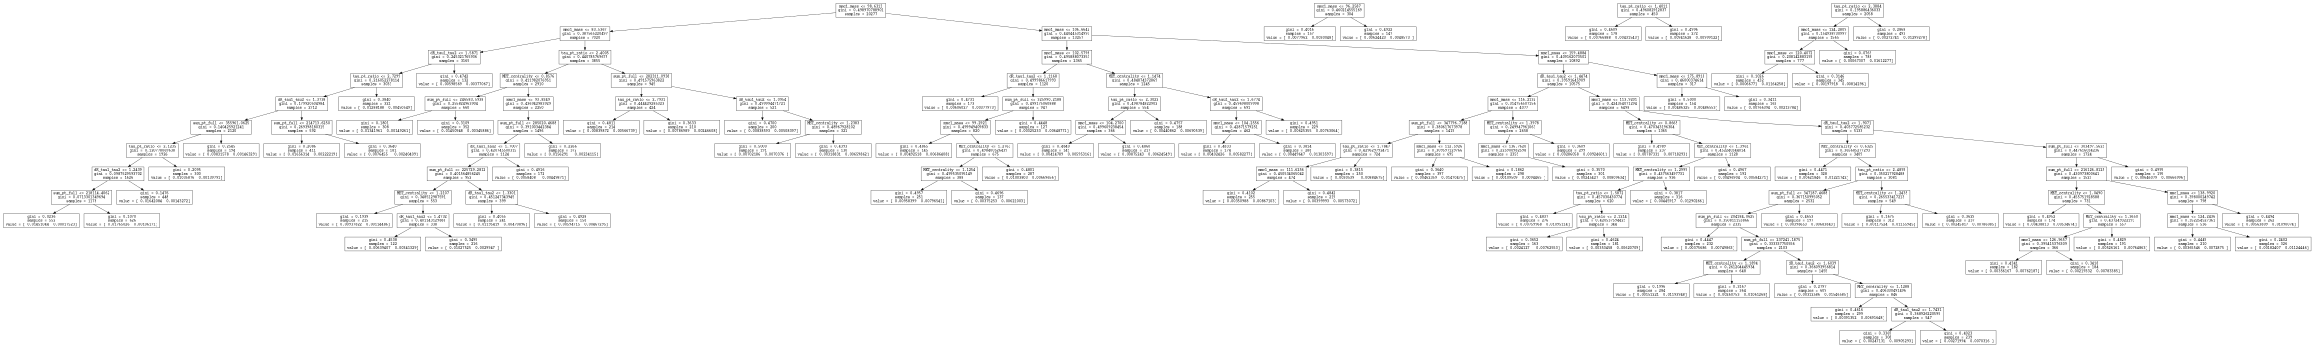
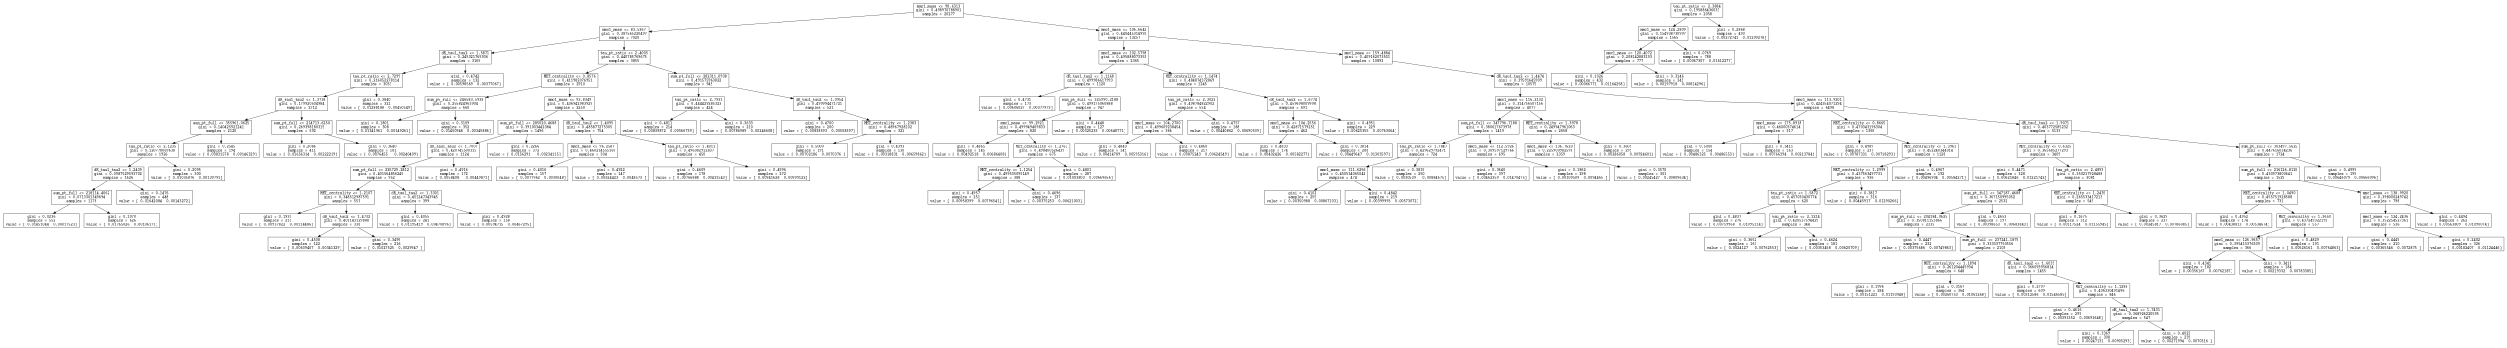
  digraph {
    fontname="Courier Prime"
    node [fontname="Courier Prime" shape=box]
    edge [fontname="Courier Prime"]
    n1 [label="mmc1_mass <= 98.6313\ngini = 0.498970788901\nsamples = 20277"]
    n2 [label="mmc1_mass <= 83.5367\ngini = 0.387565220497\nsamples = 7020"]
    n3 [label="mmc1_mass <= 106.6642\ngini = 0.440445314993\nsamples = 13257"]
    n4 [label="dR_tau1_tau2 <= 1.5871\ngini = 0.245321765936\nsamples = 3165"]
    n5 [label="tau_pt_ratio <= 2.4005\ngini = 0.440785769675\nsamples = 3855"]
    n6 [label="mmc1_mass <= 102.5798\ngini = 0.495888073353\nsamples = 2365"]
    n7 [label="mmc1_mass <= 159.4884\ngini = 0.409162073501\nsamples = 10892"]
    n8 [label="tau_pt_ratio <= 2.7299\ngini = 0.216052278114\nsamples = 3033"]
    n9 [label="gini = 0.4742\nsamples = 132\nvalue = [ 0.00598569  0.00377067]"]
    n10 [label="MET_centrality <= 0.8576\ngini = 0.411982076951\nsamples = 2910"]
    n11 [label="sum_pt_full <= 282311.0938\ngini = 0.491575963822\nsamples = 945"]
    n12 [label="dR_tau1_tau2 <= 1.3738\ngini = 0.179920504984\nsamples = 2712"]
    n13 [label="gini = 0.3840\nsamples = 321\nvalue = [ 0.01288188  0.00450549]"]
    n14 [label="sum_pt_full <= 355961.0625\ngini = 0.140425921241\nsamples = 2120"]
    n15 [label="sum_pt_full <= 214713.6250\ngini = 0.269398180315\nsamples = 592"]
    n16 [label="tau_pt_ratio <= 2.1235\ngini = 0.120778069638\nsamples = 1926"]
    n17 [label="gini = 0.2545\nsamples = 194\nvalue = [ 0.00831578  0.00146329]"]
    n18 [label="gini = 0.2086\nsamples = 411\nvalue = [ 0.01656314  0.00222219]"]
    n19 [label="gini = 0.3640\nsamples = 181\nvalue = [ 0.0076455   0.00240409]"]
    n20 [label="dR_tau1_tau2 <= 1.2439\ngini = 0.0987529593702\nsamples = 1626"]
    n21 [label="gini = 0.2095\nsamples = 300\nvalue = [ 0.01035876  0.00139791]"]
    n22 [label="sum_pt_full <= 218114.4062\ngini = 0.0713301349694\nsamples = 1178"]
    n23 [label="gini = 0.1476\nsamples = 448\nvalue = [ 0.01642084  0.00143272]"]
    n24 [label="gini = 0.0236\nsamples = 552\nvalue = [ 0.01451044  0.00017523]"]
    n25 [label="gini = 0.1070\nsamples = 626\nvalue = [ 0.01765026  0.00106171]"]
    n26 [label="sum_pt_full <= 246583.5938\ngini = 0.255824963904\nsamples = 660"]
    n27 [label="mmc1_mass <= 93.8349\ngini = 0.436942983929\nsamples = 2250"]
    n28 [label="tau_pt_ratio <= 2.7931\ngini = 0.444429285323\nsamples = 424"]
    n29 [label="dR_tau1_tau2 <= 1.0954\ngini = 0.499994471721\nsamples = 521"]
    n30 [label="gini = 0.1801\nsamples = 308\nvalue = [ 0.01341961  0.00149261]"]
    n31 [label="gini = 0.3109\nsamples = 352\nvalue = [ 0.01450948  0.00345886]"]
    n32 [label="sum_pt_full <= 285020.4688\ngini = 0.391003442384\nsamples = 1496"]
+   n33 [label="dR_tau1_tau2 <= 1.4095\ngini = 0.485877275305\nsamples = 754"]
    n34 [label="dR_tau1_tau2 <= 1.7007\ngini = 0.420745500315\nsamples = 1124"]
    n35 [label="gini = 0.2266\nsamples = 372\nvalue = [ 0.0156291   0.00234115]"]
    n36 [label="mmc1_mass <= 96.2587\ngini = 0.460214555169\nsamples = 304"]
    n37 [label="tau_pt_ratio <= 1.4011\ngini = 0.496082912837\nsamples = 450"]
    n38 [label="sum_pt_full <= 225729.2812\ngini = 0.401564856245\nsamples = 952"]
    n39 [label="gini = 0.4916\nsamples = 172\nvalue = [ 0.0058408   0.00449871]"]
    n40 [label="MET_centrality <= 1.2107\ngini = 0.348512987591\nsamples = 553"]
    n41 [label="dR_tau1_tau2 <= 1.3301\ngini = 0.451247343945\nsamples = 399"]
    n42 [label="gini = 0.1939\nsamples = 215\nvalue = [ 0.00937822  0.00114486]"]
    n43 [label="dR_tau1_tau2 <= 1.4732\ngini = 0.401143129888\nsamples = 338"]
    n44 [label="gini = 0.4055\nsamples = 241\nvalue = [ 0.01195419  0.00470896]"]
    n45 [label="gini = 0.4928\nsamples = 158\nvalue = [ 0.00594715  0.00467295]"]
    n46 [label="gini = 0.4538\nsamples = 122\nvalue = [ 0.00639407  0.00341329]"]
    n47 [label="gini = 0.3495\nsamples = 216\nvalue = [ 0.01027525  0.0029947 ]"]
    n48 [label="gini = 0.4016\nsamples = 157\nvalue = [ 0.0077962  0.0030048]"]
    n49 [label="gini = 0.4922\nsamples = 147\nvalue = [ 0.00624423  0.0048573 ]"]
    n50 [label="gini = 0.4609\nsamples = 178\nvalue = [ 0.00766888  0.00431543]"]
    n51 [label="gini = 0.4996\nsamples = 272\nvalue = [ 0.00941628  0.00999122]"]
    n52 [label="gini = 0.4811\nsamples = 214\nvalue = [ 0.00839872  0.00566739]"]
    n53 [label="gini = 0.3633\nsamples = 210\nvalue = [ 0.00786989  0.00246608]"]
    n54 [label="gini = 0.4700\nsamples = 200\nvalue = [ 0.00838593  0.00508397]"]
    n55 [label="MET_centrality <= 1.2383\ngini = 0.48967928102\nsamples = 321"]
    n56 [label="gini = 0.5000\nsamples = 191\nvalue = [ 0.00702186  0.0070376 ]"]
    n57 [label="gini = 0.4393\nsamples = 130\nvalue = [ 0.00318831  0.00659862]"]
    n58 [label="dR_tau1_tau2 <= 1.1168\ngini = 0.499986617993\nsamples = 1120"]
    n59 [label="MET_centrality <= 1.1474\ngini = 0.484874372869\nsamples = 1245"]
    n60 [label="dR_tau1_tau2 <= 1.4474\ngini = 0.39591645909\nsamples = 10575"]
    n61 [label="mmc1_mass <= 175.8918\ngini = 0.46000374614\nsamples = 317"]
    n62 [label="gini = 0.4731\nsamples = 173\nvalue = [ 0.00606027  0.00377973]"]
    n63 [label="sum_pt_full <= 325990.2188\ngini = 0.499175060888\nsamples = 947"]
    n64 [label="tau_pt_ratio <= 2.3022\ngini = 0.498784822902\nsamples = 554"]
    n65 [label="dR_tau1_tau2 <= 1.6774\ngini = 0.459698009998\nsamples = 691"]
    n66 [label="mmc1_mass <= 99.2921\ngini = 0.499949409833\nsamples = 820"]
    n67 [label="gini = 0.4448\nsamples = 127\nvalue = [ 0.00325233  0.00648771]"]
    n68 [label="gini = 0.4865\nsamples = 145\nvalue = [ 0.00492518  0.00686408]"]
    n69 [label="MET_centrality <= 1.2763\ngini = 0.498400526439\nsamples = 675"]
    n70 [label="MET_centrality <= 1.1254\ngini = 0.499535095149\nsamples = 388"]
    n71 [label="gini = 0.4801\nsamples = 287\nvalue = [ 0.01003803  0.00669656]"]
    n72 [label="gini = 0.4957\nsamples = 251\nvalue = [ 0.00958399  0.00796541]"]
    n73 [label="gini = 0.4696\nsamples = 137\nvalue = [ 0.00375253  0.00621003]"]
    n74 [label="mmc1_mass <= 104.2700\ngini = 0.499609238454\nsamples = 366"]
    n75 [label="gini = 0.4757\nsamples = 188\nvalue = [ 0.00440862  0.00690539]"]
    n76 [label="mmc1_mass <= 104.2556\ngini = 0.42871579251\nsamples = 462"]
    n77 [label="gini = 0.4951\nsamples = 229\nvalue = [ 0.00625355  0.00763064]"]
    n78 [label="gini = 0.4840\nsamples = 149\nvalue = [ 0.00414789  0.00595316]"]
    n79 [label="gini = 0.4860\nsamples = 217\nvalue = [ 0.00875243  0.00624549]"]
    n80 [label="gini = 0.4833\nsamples = 174\nvalue = [ 0.00402426  0.00582277]"]
    n81 [label="gini = 0.3814\nsamples = 288\nvalue = [ 0.00449647  0.01303597]"]
    n82 [label="mmc1_mass <= 116.2132\ngini = 0.314756507156\nsamples = 4077"]
    n83 [label="mmc1_mass <= 113.9201\ngini = 0.424354071294\nsamples = 6498"]
    n84 [label="gini = 0.5000\nsamples = 154\nvalue = [ 0.00486325  0.00486553]"]
    n85 [label="gini = 0.3411\nsamples = 163\nvalue = [ 0.00766394  0.00213784]"]
    n86 [label="sum_pt_full <= 347796.7188\ngini = 0.380617673978\nsamples = 1419"]
    n87 [label="MET_centrality <= 1.3978\ngini = 0.249947961063\nsamples = 2658"]
    n88 [label="MET_centrality <= 0.8665\ngini = 0.470343196304\nsamples = 1365"]
    n89 [label="dR_tau1_tau2 <= 1.9071\ngini = 0.403772585232\nsamples = 5133"]
    n90 [label="tau_pt_ratio <= 1.7847\ngini = 0.429629792471\nsamples = 724"]
    n91 [label="mmc1_mass <= 112.5926\ngini = 0.309597129766\nsamples = 695"]
    n92 [label="mmc1_mass <= 136.7620\ngini = 0.225900982598\nsamples = 2359"]
    n93 [label="gini = 0.3609\nsamples = 299\nvalue = [ 0.00286058  0.00924601]"]
    n94 [label="mmc1_mass <= 111.6256\ngini = 0.450534065042\nsamples = 474"]
    n95 [label="gini = 0.3815\nsamples = 250\nvalue = [ 0.0030539   0.00884675]"]
    n96 [label="gini = 0.3640\nsamples = 397\nvalue = [ 0.00462359  0.01470475]"]
    n97 [label="gini = 0.1862\nsamples = 298\nvalue = [ 0.00109509  0.0094465 ]"]
    n98 [label="gini = 0.4102\nsamples = 255\nvalue = [ 0.00350988  0.00867103]"]
    n99 [label="gini = 0.4842\nsamples = 219\nvalue = [ 0.00399993  0.00573072]"]
    n100 [label="gini = 0.3570\nsamples = 301\nvalue = [ 0.00245427  0.00809634]"]
    n101 [label="tau_pt_ratio <= 2.3884\ngini = 0.195886436033\nsamples = 2058"]
    n102 [label="mmc1_mass <= 124.2809\ngini = 0.154938730997\nsamples = 1565"]
    n103 [label="gini = 0.2868\nsamples = 493\nvalue = [ 0.00272741  0.01299278]"]
    n104 [label="mmc1_mass <= 120.4072\ngini = 0.208142883193\nsamples = 777"]
    n105 [label="gini = 0.0769\nsamples = 788\nvalue = [ 0.00067307  0.01612277]"]
    n106 [label="gini = 0.1026\nsamples = 432\nvalue = [ 0.00066771  0.01164258]"]
    n107 [label="gini = 0.3146\nsamples = 345\nvalue = [ 0.00197918  0.00814296]"]
    n108 [label="gini = 0.4989\nsamples = 237\nvalue = [ 0.00787331  0.00718293]"]
    n109 [label="MET_centrality <= 1.3961\ngini = 0.452240344014\nsamples = 1128"]
    n110 [label="MET_centrality <= 0.6325\ngini = 0.365685277293\nsamples = 3409"]
    n111 [label="sum_pt_full <= 303497.5625\ngini = 0.447616034236\nsamples = 1724"]
    n112 [label="MET_centrality <= 1.2999\ngini = 0.437563497731\nsamples = 936"]
    n113 [label="gini = 0.4967\nsamples = 192\nvalue = [ 0.00496904  0.00584271]"]
    n114 [label="tau_pt_ratio <= 1.5872\ngini = 0.457030430774\nsamples = 620"]
    n115 [label="gini = 0.3817\nsamples = 316\nvalue = [ 0.00445917  0.01290266]"]
    n116 [label="gini = 0.4837\nsamples = 276\nvalue = [ 0.00759968  0.01095114]"]
    n117 [label="tau_pt_ratio <= 2.1214\ngini = 0.420537594429\nsamples = 344"]
    n118 [label="gini = 0.3652\nsamples = 163\nvalue = [ 0.0024127   0.00762553]"]
    n119 [label="gini = 0.4624\nsamples = 181\nvalue = [ 0.00353458  0.00620709]"]
    n120 [label="gini = 0.4471\nsamples = 328\nvalue = [ 0.00621846  0.01221742]"]
    n121 [label="tau_pt_ratio <= 2.4893\ngini = 0.350217928488\nsamples = 3081"]
    n122 [label="sum_pt_full <= 216126.8125\ngini = 0.430973800641\nsamples = 1529"]
    n123 [label="gini = 0.4999\nsamples = 195\nvalue = [ 0.00646079  0.00666996]"]
    n124 [label="sum_pt_full <= 347187.4688\ngini = 0.367150995052\nsamples = 2532"]
    n125 [label="MET_centrality <= 1.2435\ngini = 0.265533417213\nsamples = 549"]
    n126 [label="sum_pt_full <= 204184.0625\ngini = 0.350811153866\nsamples = 2335"]
    n127 [label="gini = 0.4653\nsamples = 197\nvalue = [ 0.00398653  0.00683843]"]
    n128 [label="gini = 0.1675\nsamples = 312\nvalue = [ 0.00117524  0.01155945]"]
    n129 [label="gini = 0.3629\nsamples = 237\nvalue = [ 0.00245817  0.00786085]"]
    n130 [label="gini = 0.4447\nsamples = 232\nvalue = [ 0.00375686  0.00749863]"]
    n131 [label="sum_pt_full <= 237241.1875\ngini = 0.333337750556\nsamples = 2103"]
    n132 [label="MET_centrality <= 1.1894\ngini = 0.261204445934\nsamples = 648"]
    n133 [label="dR_tau1_tau2 <= 1.6039\ngini = 0.366093956814\nsamples = 1455"]
    n134 [label="gini = 0.1996\nsamples = 284\nvalue = [ 0.00151221  0.01193948]"]
    n135 [label="gini = 0.3167\nsamples = 364\nvalue = [ 0.00260753  0.01061268]"]
    n136 [label="gini = 0.2797\nsamples = 609\nvalue = [ 0.00312586  0.01546585]"]
    n137 [label="MET_centrality <= 1.1288\ngini = 0.406330491496\nsamples = 846"]
    n138 [label="gini = 0.4616\nsamples = 299\nvalue = [ 0.00391352  0.00691648]"]
    n139 [label="dR_tau1_tau2 <= 1.7431\ngini = 0.368926220595\nsamples = 547"]
    n140 [label="gini = 0.3369\nsamples = 308\nvalue = [ 0.00247131  0.00905293]"]
    n141 [label="gini = 0.4023\nsamples = 239\nvalue = [ 0.00271994  0.0070316 ]"]
    n142 [label="MET_centrality <= 1.0490\ngini = 0.455751928588\nsamples = 731"]
    n143 [label="mmc1_mass <= 138.9920\ngini = 0.398000249742\nsamples = 798"]
    n144 [label="gini = 0.4952\nsamples = 174\nvalue = [ 0.00438813  0.00534674]"]
    n145 [label="MET_centrality <= 1.3650\ngini = 0.437249322193\nsamples = 557"]
    n146 [label="mmc1_mass <= 124.2436\ngini = 0.352254527361\nsamples = 536"]
    n147 [label="gini = 0.4494\nsamples = 262\nvalue = [ 0.00563809  0.01090074]"]
    n148 [label="mmc1_mass <= 126.9657\ngini = 0.395415376309\nsamples = 366"]
    n149 [label="gini = 0.4829\nsamples = 191\nvalue = [ 0.00526161  0.00764863]"]
    n150 [label="gini = 0.4341\nsamples = 182\nvalue = [ 0.00356167  0.00762187]"]
    n151 [label="gini = 0.3418\nsamples = 184\nvalue = [ 0.00219332  0.00783385]"]
    n152 [label="gini = 0.4449\nsamples = 210\nvalue = [ 0.00365546  0.0072875 ]"]
    n153 [label="gini = 0.2402\nsamples = 326\nvalue = [ 0.00182407  0.01124446]"]
    n1 -> n2
    n1 -> n3
    n2 -> n4
    n2 -> n5
    n3 -> n6
    n3 -> n7
    n4 -> n8
    n4 -> n9
    n5 -> n10
    n5 -> n11
    n6 -> n58
    n6 -> n59
    n7 -> n60
-   n7 -> n61
+   n83 -> n61
    n8 -> n12
    n8 -> n13
    n10 -> n26
    n10 -> n27
    n11 -> n28
    n11 -> n29
    n12 -> n14
    n12 -> n15
    n14 -> n16
    n14 -> n17
    n15 -> n18
    n15 -> n19
    n16 -> n20
    n16 -> n21
    n20 -> n22
    n20 -> n23
    n22 -> n24
    n22 -> n25
    n26 -> n30
    n26 -> n31
    n27 -> n32
+   n27 -> n33
    n28 -> n52
    n28 -> n53
    n29 -> n54
    n29 -> n55
    n32 -> n34
    n32 -> n35
+   n33 -> n36
+   n33 -> n37
    n34 -> n38
    n34 -> n39
    n36 -> n48
    n36 -> n49
    n37 -> n50
    n37 -> n51
    n38 -> n40
    n38 -> n41
    n40 -> n42
    n40 -> n43
    n41 -> n44
    n41 -> n45
    n43 -> n46
    n43 -> n47
    n55 -> n56
    n55 -> n57
    n58 -> n62
    n58 -> n63
    n59 -> n64
    n59 -> n65
    n60 -> n82
    n60 -> n83
    n61 -> n84
    n61 -> n85
    n63 -> n66
    n63 -> n67
    n64 -> n74
    n64 -> n75
    n65 -> n76
    n65 -> n77
    n66 -> n68
    n66 -> n69
    n69 -> n70
    n69 -> n71
    n70 -> n72
    n70 -> n73
    n74 -> n78
    n74 -> n79
    n76 -> n80
    n76 -> n81
    n82 -> n86
    n82 -> n87
    n83 -> n88
    n83 -> n89
    n86 -> n90
    n86 -> n91
    n87 -> n92
    n87 -> n93
    n88 -> n108
    n88 -> n109
    n89 -> n110
    n89 -> n111
    n90 -> n94
    n90 -> n95
    n91 -> n96
    n91 -> n97
    n92 -> n100
    n94 -> n98
    n94 -> n99
    n101 -> n102
    n101 -> n103
    n102 -> n104
    n102 -> n105
    n104 -> n106
    n104 -> n107
    n109 -> n112
    n109 -> n113
    n110 -> n120
    n110 -> n121
    n111 -> n122
    n111 -> n123
    n112 -> n114
    n112 -> n115
    n114 -> n116
    n114 -> n117
    n117 -> n118
    n117 -> n119
    n121 -> n124
    n121 -> n125
    n122 -> n142
    n122 -> n143
    n124 -> n126
    n124 -> n127
    n125 -> n128
    n125 -> n129
    n126 -> n130
    n126 -> n131
    n131 -> n132
    n131 -> n133
    n132 -> n134
    n132 -> n135
    n133 -> n136
    n133 -> n137
    n137 -> n138
    n137 -> n139
    n139 -> n140
    n139 -> n141
    n142 -> n144
    n142 -> n145
    n143 -> n146
    n143 -> n147
    n145 -> n148
    n145 -> n149
    n146 -> n152
    n146 -> n153
    n148 -> n150
    n148 -> n151
  }
